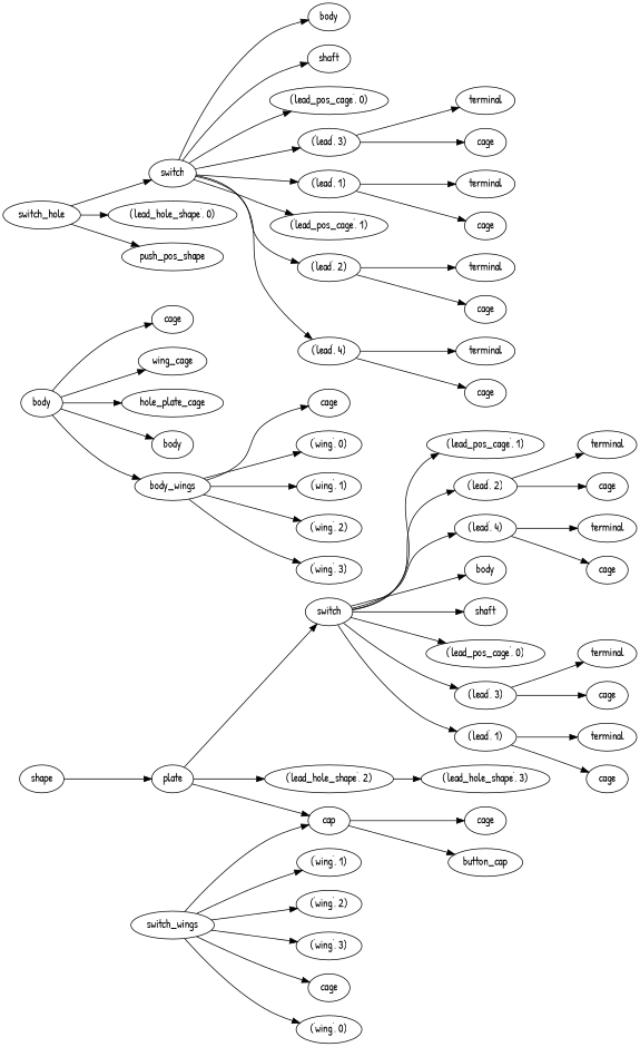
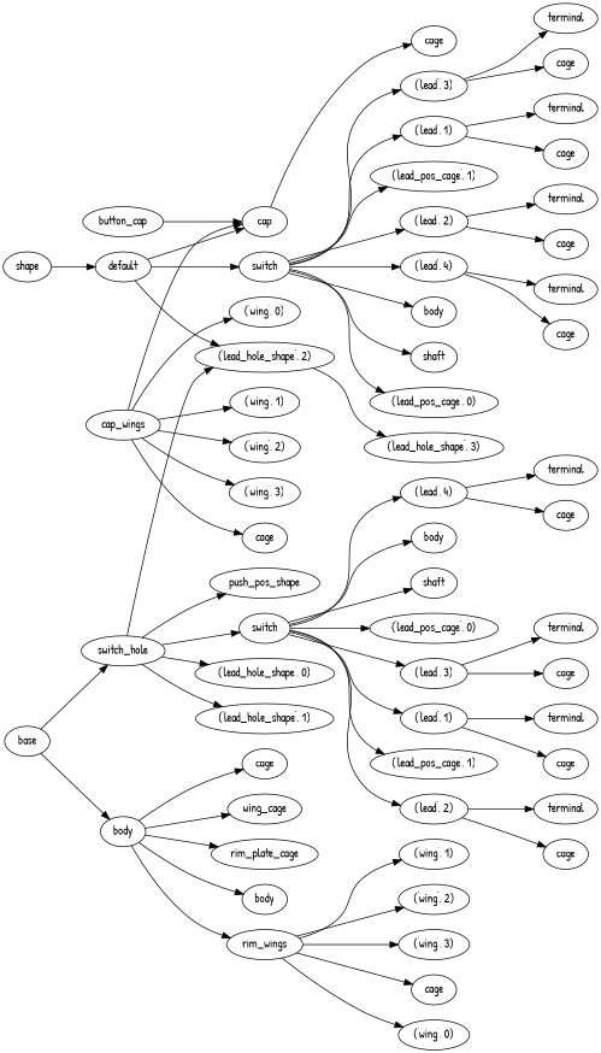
  digraph {
    fontname="Patrick Hand"
    rankdir=LR
    node [fontname="Patrick Hand"]
    edge [fontname="Patrick Hand"]
    n1 [label=shape]
-   n2 [label=plate]
+   n2 [label=default]
    n3 [label=switch]
    n4 [label=cap]
    n5 [label="\('lead_hole_shape',\ 2\)"]
+   n6 [label=base]
    n7 [label=body]
    n8 [label=switch_hole]
    n9 [label=body]
    n10 [label=shaft]
    n11 [label="\('lead_pos_cage',\ 0\)"]
    n12 [label="\('lead',\ 3\)"]
    n13 [label="\('lead',\ 1\)"]
    n14 [label="\('lead_pos_cage',\ 1\)"]
    n15 [label="\('lead',\ 2\)"]
    n16 [label="\('lead',\ 4\)"]
    n17 [label=cage]
    n18 [label=button_cap]
    n19 [label=cage]
    n20 [label=wing_cage]
-   n21 [label=hole_plate_cage]
+   n21 [label=rim_plate_cage]
    n22 [label=body]
-   n23 [label=body_wings]
+   n23 [label=rim_wings]
    n24 [label=switch]
    n25 [label="\('lead_hole_shape',\ 0\)"]
+   n26 [label="\('lead_hole_shape',\ 1\)"]
    n27 [label=push_pos_shape]
    n28 [label=cage]
    n29 [label="\('wing',\ 0\)"]
    n30 [label="\('wing',\ 1\)"]
    n31 [label="\('wing',\ 2\)"]
    n32 [label="\('wing',\ 3\)"]
    n33 [label=body]
    n34 [label=shaft]
    n35 [label="\('lead_pos_cage',\ 0\)"]
    n36 [label="\('lead',\ 3\)"]
    n37 [label="\('lead',\ 1\)"]
    n38 [label="\('lead_pos_cage',\ 1\)"]
    n39 [label="\('lead',\ 2\)"]
    n40 [label="\('lead',\ 4\)"]
    n41 [label="\('lead_hole_shape',\ 3\)"]
    n42 [label=terminal]
    n43 [label=cage]
    n44 [label=terminal]
    n45 [label=cage]
    n46 [label=terminal]
    n47 [label=cage]
    n48 [label=terminal]
    n49 [label=cage]
    n50 [label=terminal]
    n51 [label=cage]
    n52 [label=terminal]
    n53 [label=cage]
    n54 [label=terminal]
    n55 [label=cage]
    n56 [label=terminal]
    n57 [label=cage]
-   n58 [label=switch_wings]
+   n58 [label=cap_wings]
    n59 [label=cage]
    n60 [label="\('wing',\ 0\)"]
    n61 [label="\('wing',\ 1\)"]
    n62 [label="\('wing',\ 2\)"]
    n63 [label="\('wing',\ 3\)"]
    n1 -> n2
    n2 -> n3
    n2 -> n4
    n2 -> n5
    n3 -> n9
    n3 -> n10
    n3 -> n11
    n3 -> n12
    n3 -> n13
    n3 -> n14
    n3 -> n15
    n3 -> n16
    n4 -> n17
-   n4 -> n18
+   n18 -> n4
    n5 -> n41
+   n6 -> n7
+   n6 -> n8
    n7 -> n19
    n7 -> n20
    n7 -> n21
    n7 -> n22
    n7 -> n23
+   n8 -> n5
    n8 -> n24
    n8 -> n25
+   n8 -> n26
    n8 -> n27
    n12 -> n50
    n12 -> n51
    n13 -> n52
    n13 -> n53
    n15 -> n54
    n15 -> n55
    n16 -> n56
    n16 -> n57
    n23 -> n28
    n23 -> n29
    n23 -> n30
    n23 -> n31
    n23 -> n32
    n24 -> n33
    n24 -> n34
    n24 -> n35
    n24 -> n36
    n24 -> n37
    n24 -> n38
    n24 -> n39
    n24 -> n40
    n36 -> n42
    n36 -> n43
    n37 -> n44
    n37 -> n45
    n39 -> n46
    n39 -> n47
    n40 -> n48
    n40 -> n49
    n58 -> n4
    n58 -> n59
    n58 -> n60
    n58 -> n61
    n58 -> n62
    n58 -> n63
  }
